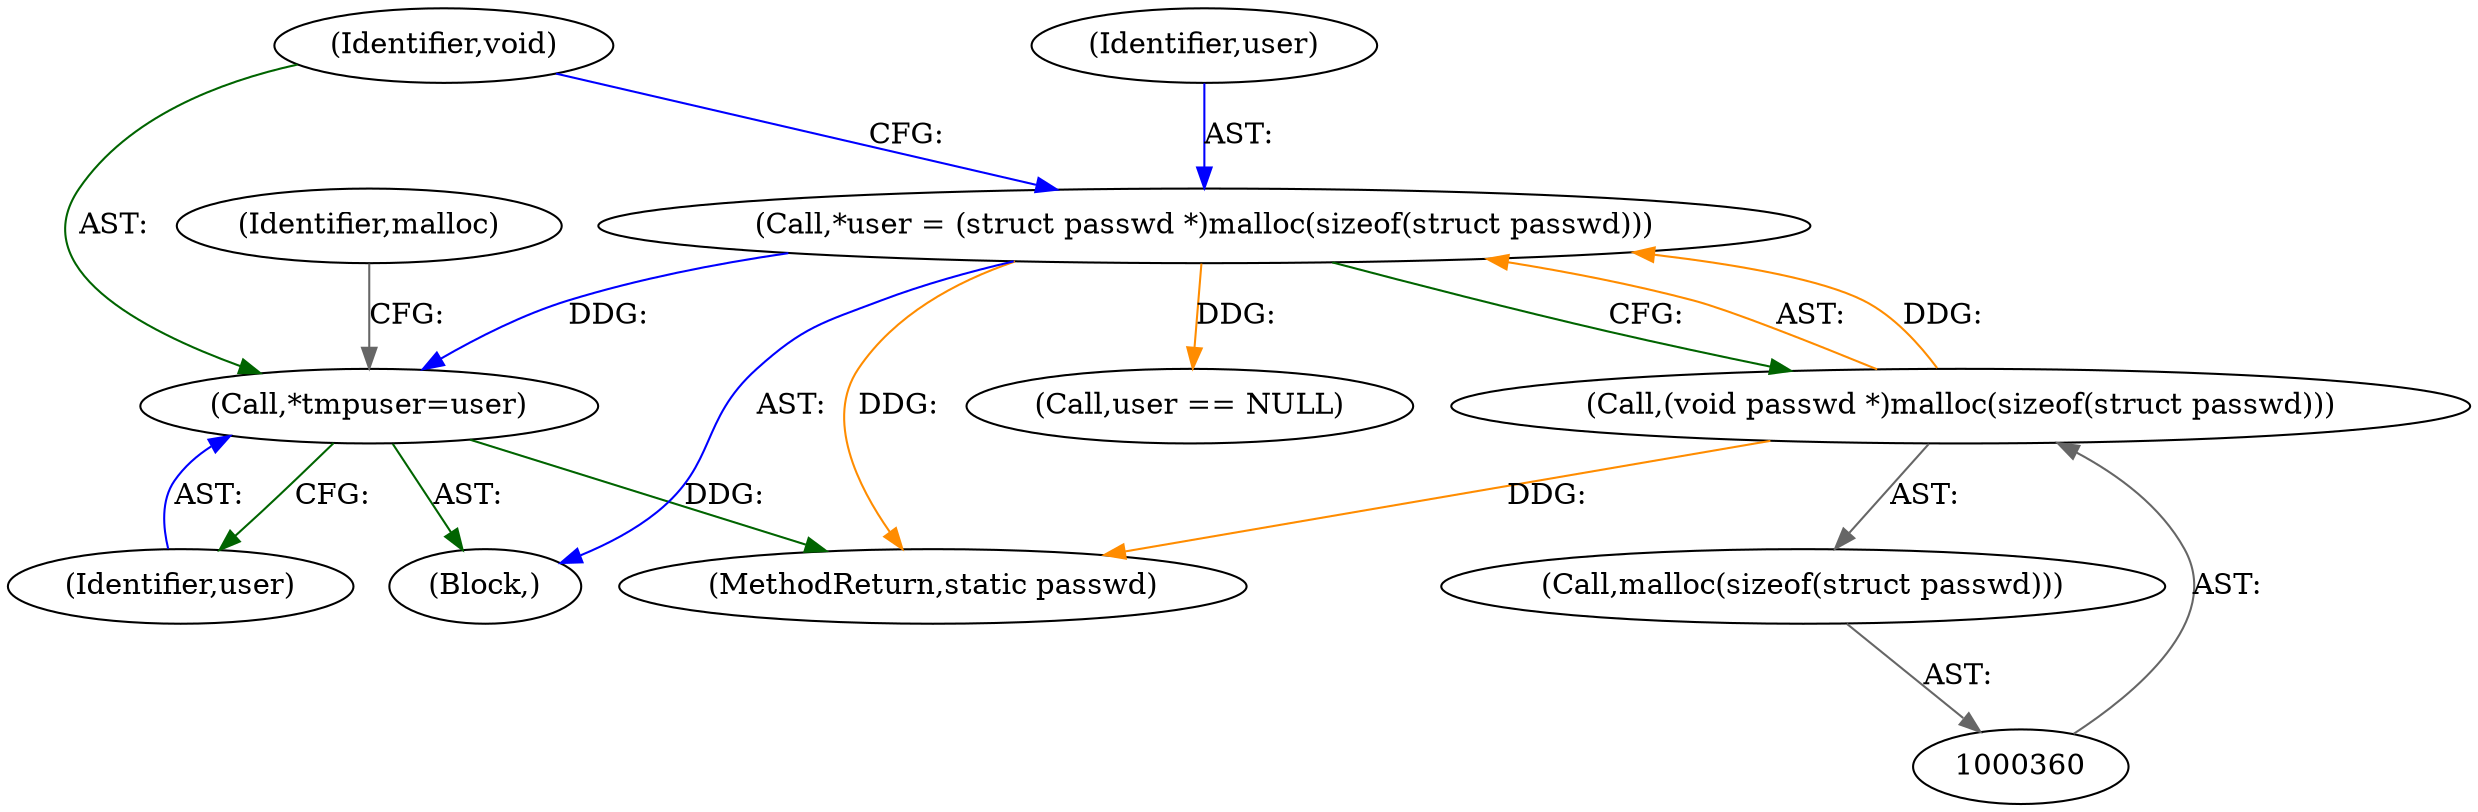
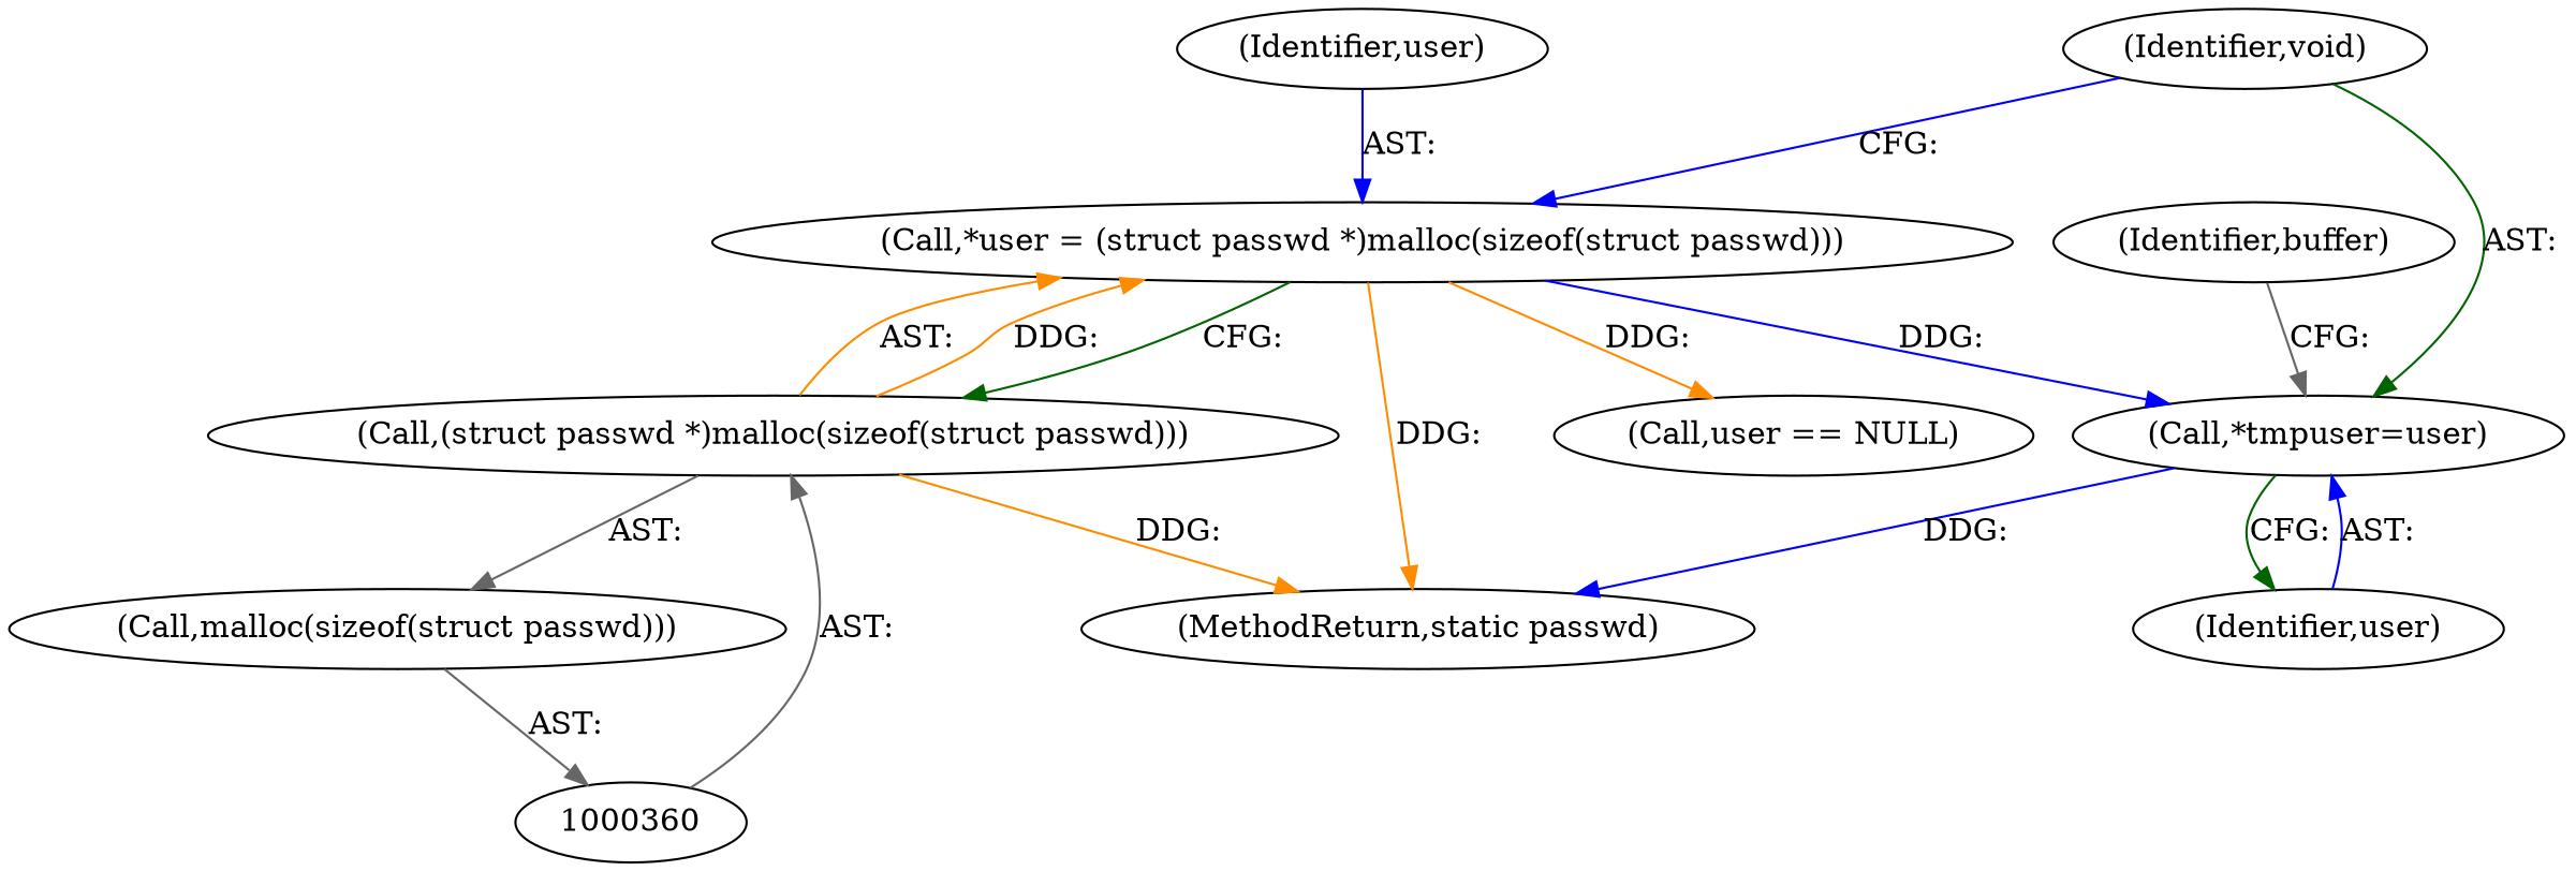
  digraph {
    edge [color=darkgreen]
    n1 [label="(Call,*tmpuser=user)"]
    n2 [label="(Identifier,user)"]
    n3 [label="(MethodReturn,static passwd)"]
-   n4 [label="(Block,)"]
    n5 [label="(Call,*user = (struct passwd *)malloc(sizeof(struct passwd)))"]
-   n6 [label="(Call,(void passwd *)malloc(sizeof(struct passwd)))"]
+   n6 [label="(Call,(struct passwd *)malloc(sizeof(struct passwd)))"]
    n7 [label="(Call,user == NULL)"]
    n8 [label="(Call,malloc(sizeof(struct passwd)))"]
    1000360
-   n10 [label="(Identifier,malloc)"]
+   n10 [label="(Identifier,buffer)"]
    n11 [label="(Identifier,void)"]
    n12 [label="(Identifier,user)"]
    n1 -> n2 [label="CFG: "]
-   n1 -> n3 [label="DDG: "]
-   n1 -> n4 [label="AST: "]
+   n1 -> n3 [color=blue label="DDG: "]
    n2 -> n1 [color=blue label="AST: "]
    n5 -> n1 [color=blue label="DDG: "]
    n5 -> n3 [color=darkorange label="DDG: "]
-   n5 -> n4 [color=blue label="AST: "]
    n5 -> n6 [label="CFG: "]
    n5 -> n7 [color=darkorange label="DDG: "]
    n6 -> n3 [color=darkorange label="DDG: "]
    n6 -> n5 [color=darkorange label="AST: "]
    n6 -> n5 [color=darkorange label="DDG: "]
    n6 -> n8 [color=gray40 label="AST: "]
    n8 -> 1000360 [color=gray40 label="AST: "]
    1000360 -> n6 [color=gray40 label="AST: "]
    n10 -> n1 [color=gray40 label="CFG: "]
    n11 -> n1 [label="AST: "]
    n11 -> n5 [color=blue label="CFG: "]
    n12 -> n5 [color=blue label="AST: "]
  }
